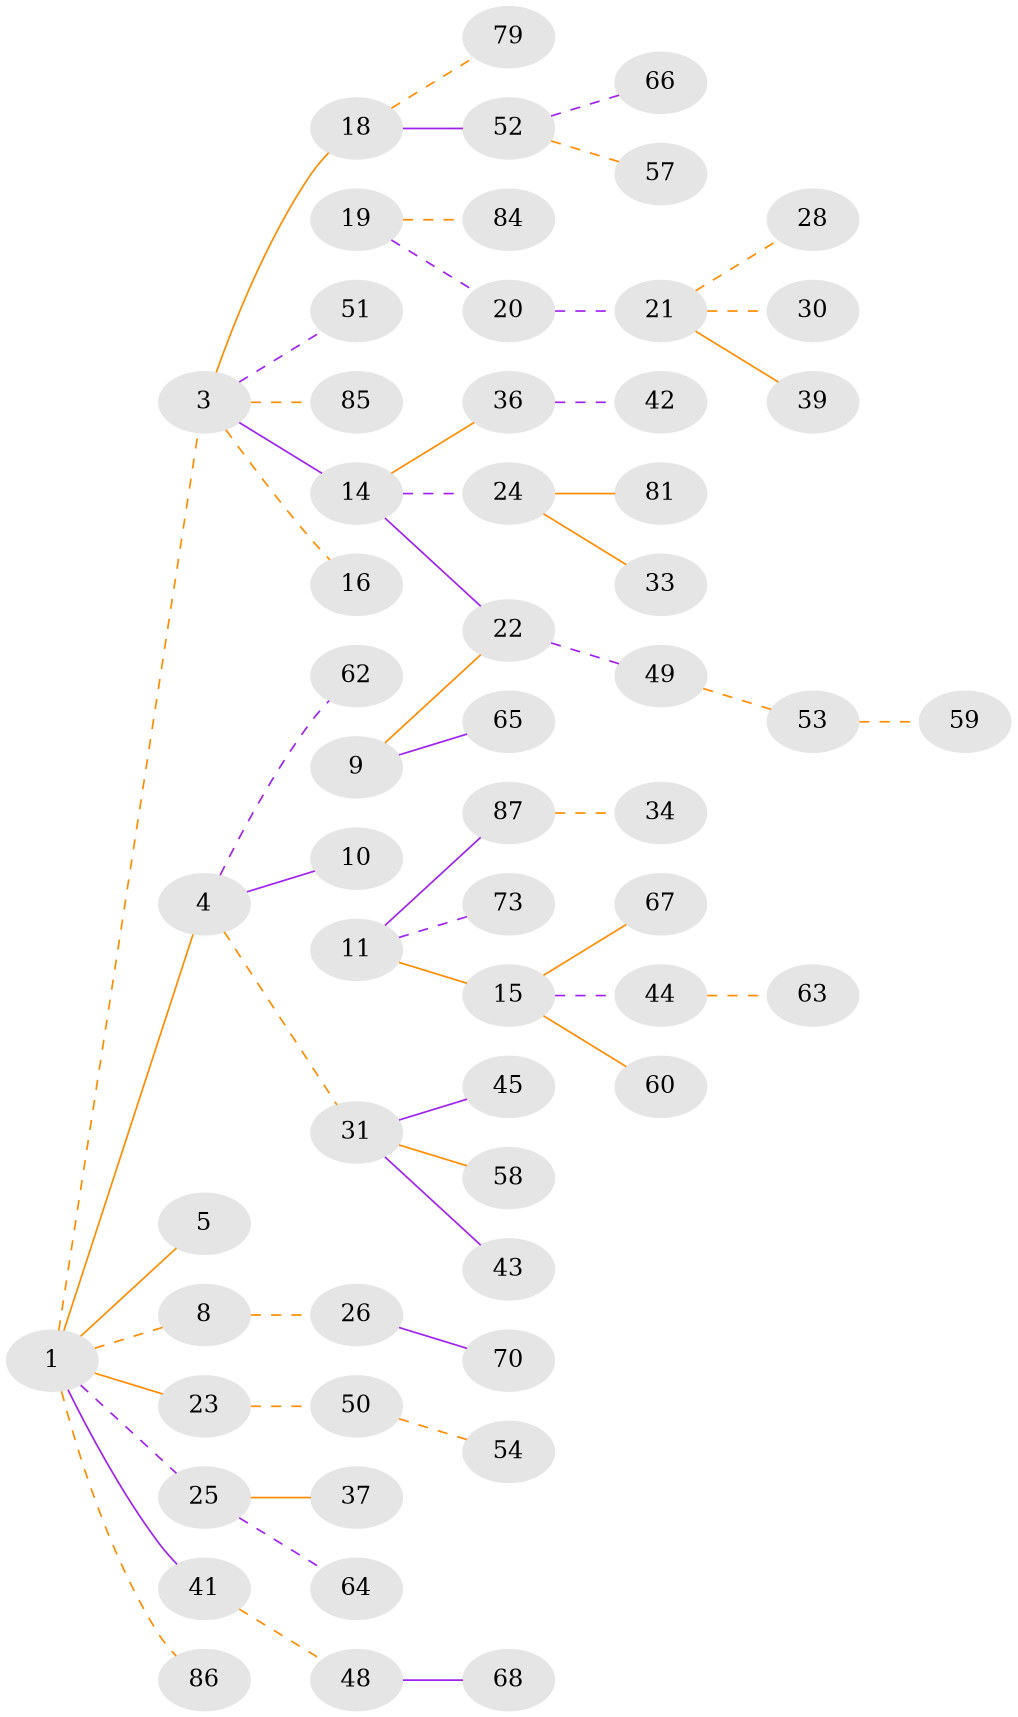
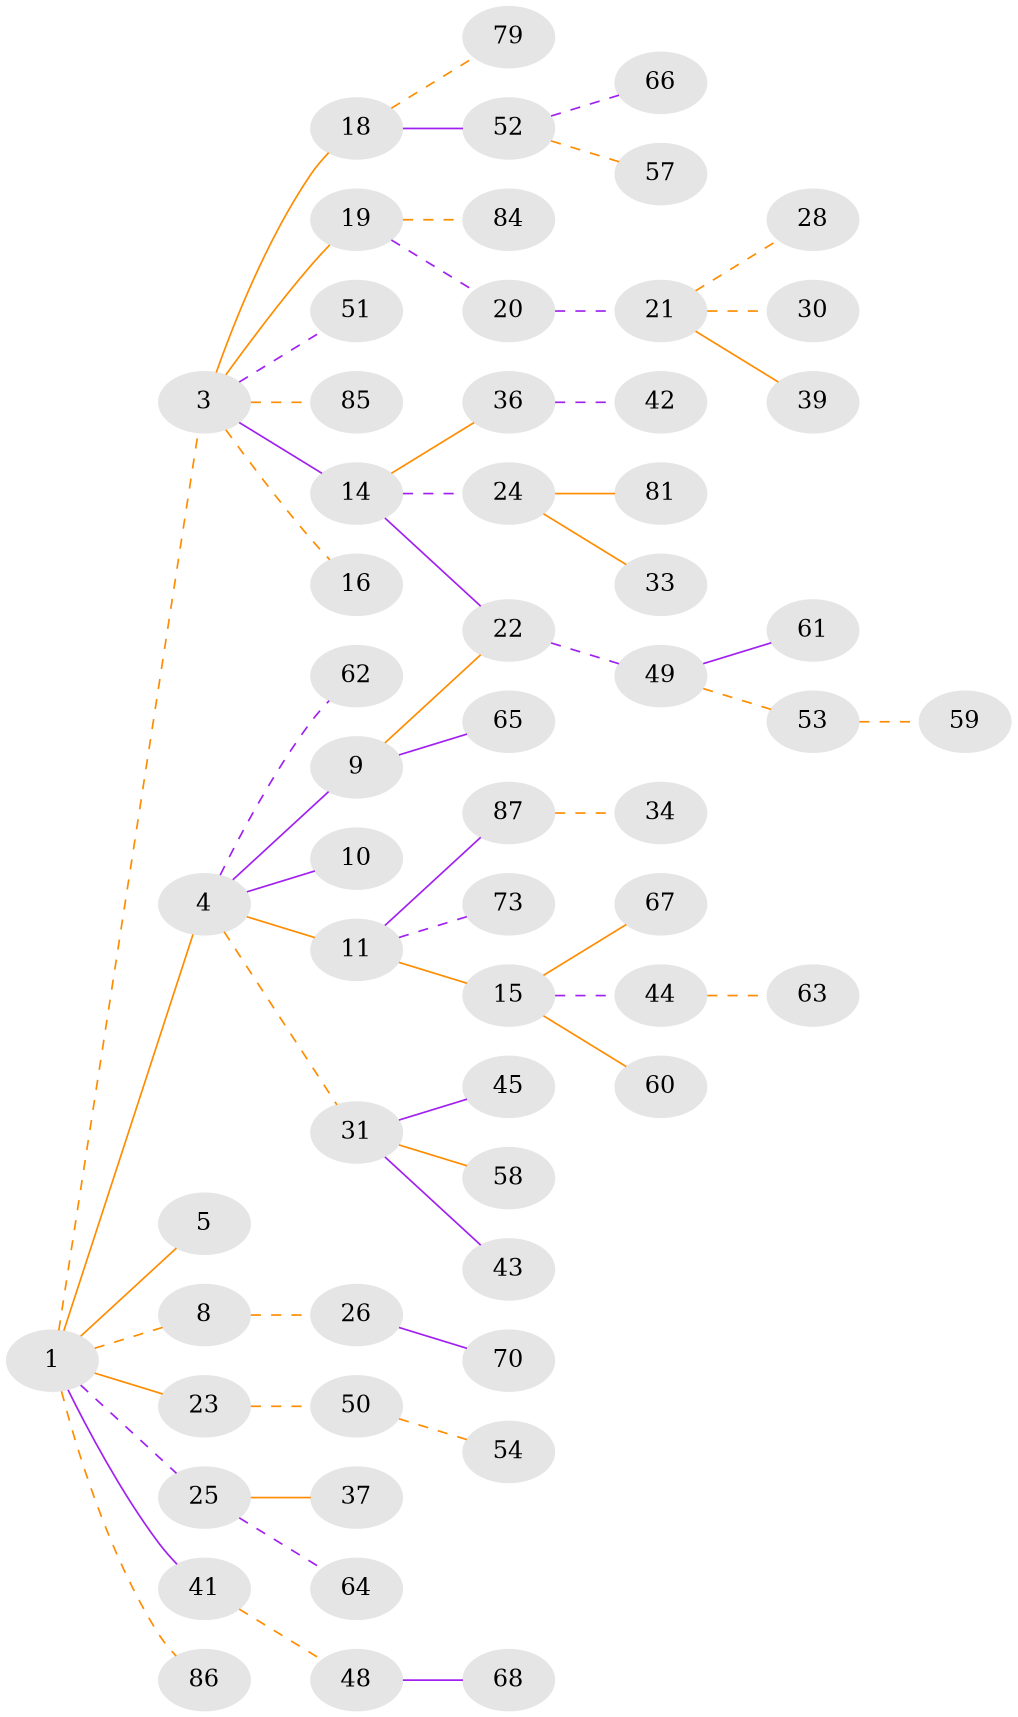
  graph {
    rankdir=LR
    node [color=gray90 style=filled]
    edge [color=darkorange style=dashed]
    1 [super="+2"]
    3 [super="+6"]
    4 [super="+32+12"]
    5
    8
    23
    25 [super="+29"]
    41
    86
    14
    16
    18 [super="+40"]
    19 [super="+47"]
    51
    85
    9
    10
    11 [super="+13"]
    31 [super="+76+38"]
    62
    26
    50
    37 [super="+73"]
    64
    48
    22 [super="+35"]
    24
    36
    52
    79 [super="+83"]
    20
    84
    65
    15
    n35 [label=87]
    n36 [label=73]
    43
    45
    58
    70
    49
    44 [super="+75+55+56"]
    60
    67
    34 [super="+77"]
    33
    81
    42 [super="+80"]
    63
    57 [super="+78"]
    66
    21
    28
    30
    39
    53
+   61
    54
    68
    59
    1 -- 3
    1 -- 4 [style=solid]
    1 -- 5 [style=solid]
    1 -- 8
    1 -- 23 [style=solid]
    1 -- 25 [color=purple]
    1 -- 41 [color=purple style=solid]
    1 -- 86
    3 -- 14 [color=purple style=solid]
    3 -- 16
    3 -- 18 [style=solid]
+   3 -- 19 [style=solid]
    3 -- 51 [color=purple]
    3 -- 85
+   4 -- 9 [color=purple style=solid]
    4 -- 10 [color=purple style=solid]
+   4 -- 11 [style=solid]
    4 -- 31
    4 -- 62 [color=purple]
    8 -- 26
    23 -- 50
    25 -- 37 [style=solid]
    25 -- 64 [color=purple]
    41 -- 48
    14 -- 22 [color=purple style=solid]
    14 -- 24 [color=purple]
    14 -- 36 [style=solid]
    18 -- 52 [color=purple style=solid]
    18 -- 79
    19 -- 20 [color=purple]
    19 -- 84
    9 -- 22 [style=solid]
    9 -- 65 [color=purple style=solid]
    11 -- 15 [style=solid]
    11 -- n35 [color=purple style=solid]
    11 -- n36 [color=purple]
    31 -- 43 [color=purple style=solid]
    31 -- 45 [color=purple style=solid]
    31 -- 58 [style=solid]
    26 -- 70 [color=purple style=solid]
    50 -- 54
    48 -- 68 [color=purple style=solid]
    22 -- 49 [color=purple]
    24 -- 33 [style=solid]
    24 -- 81 [style=solid]
    36 -- 42 [color=purple]
    52 -- 57
    52 -- 66 [color=purple]
    20 -- 21 [color=purple]
    15 -- 44 [color=purple]
    15 -- 60 [style=solid]
    15 -- 67 [style=solid]
    n35 -- 34
    49 -- 53
+   49 -- 61 [color=purple style=solid]
    44 -- 63
    21 -- 28
    21 -- 30
    21 -- 39 [style=solid]
    53 -- 59
  }
